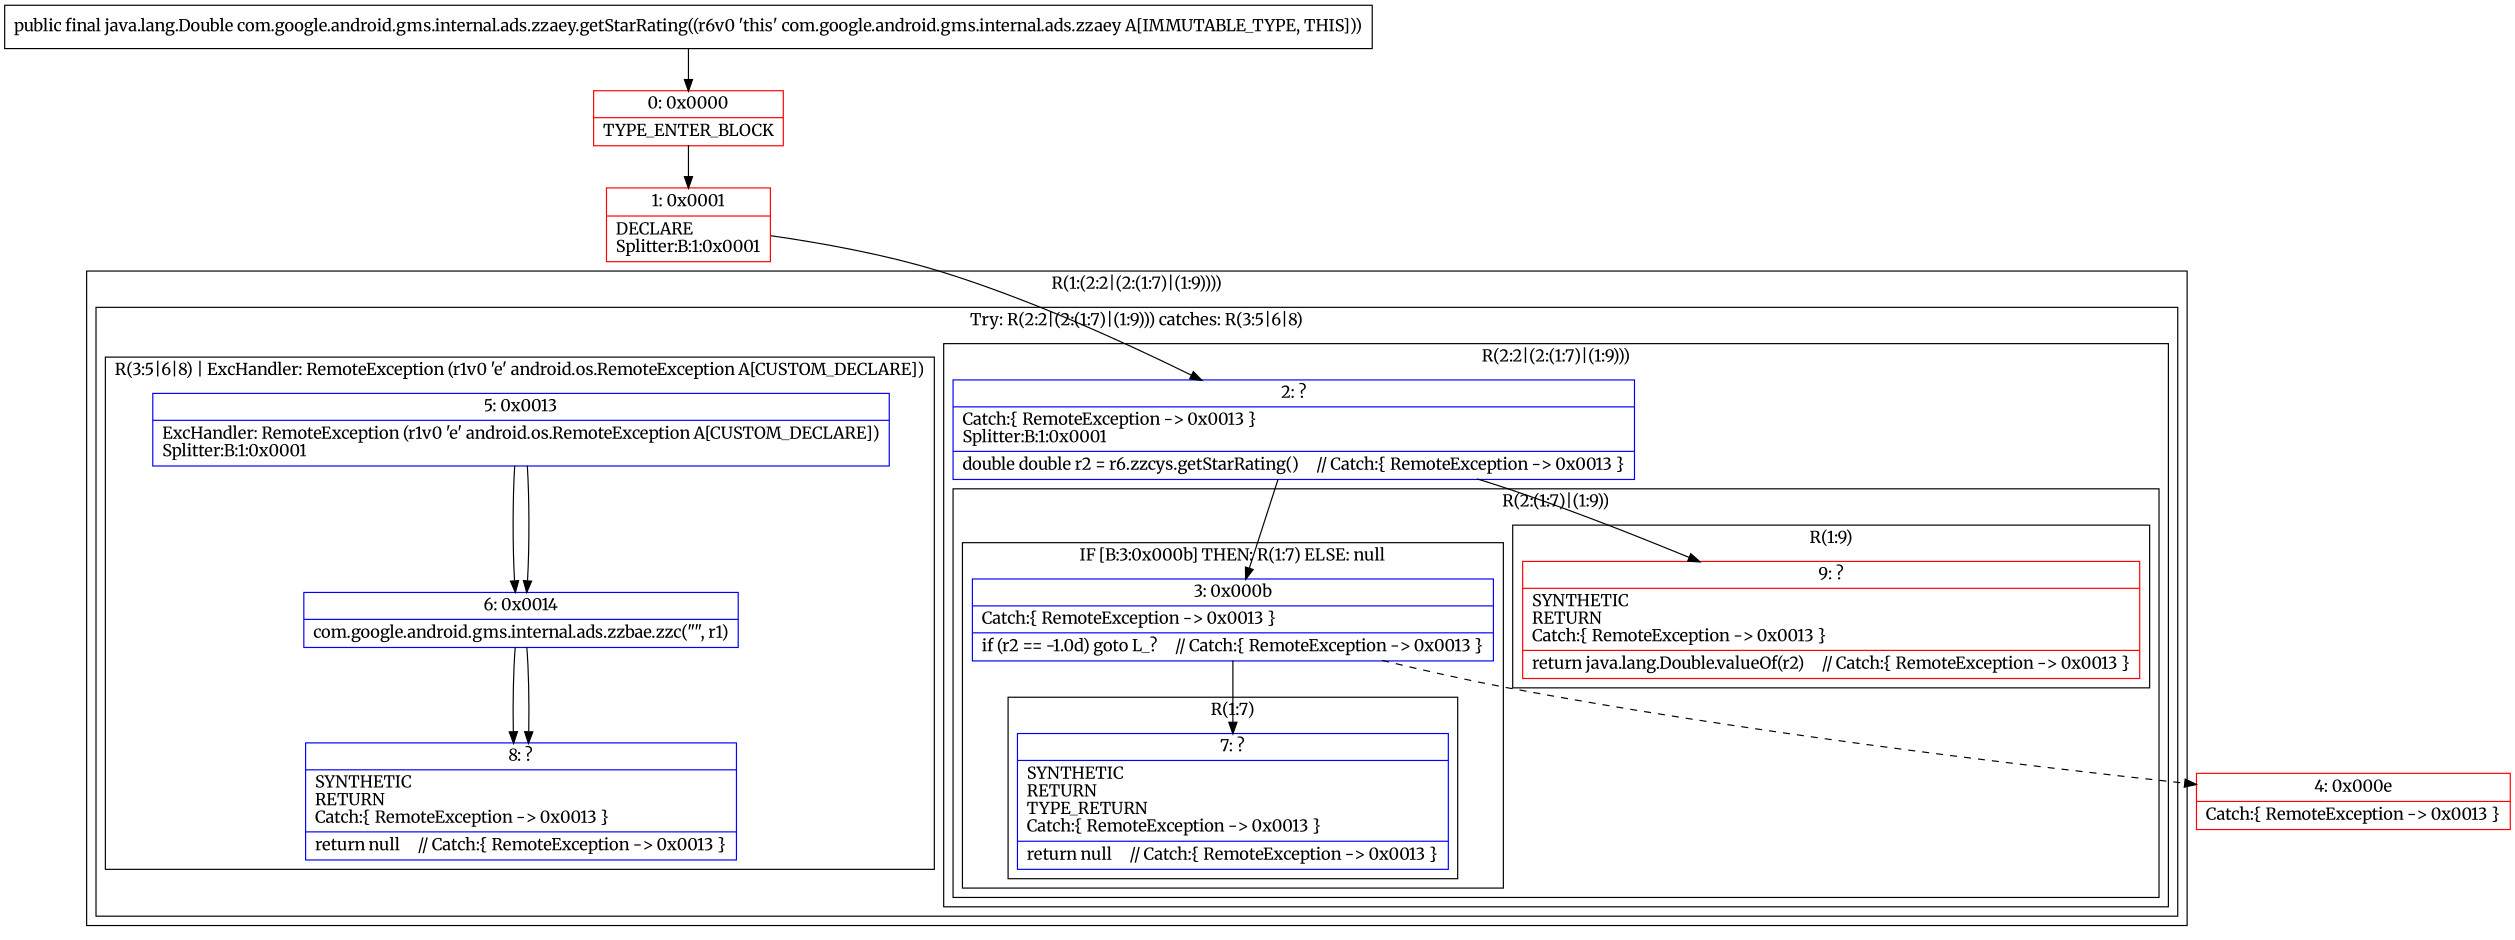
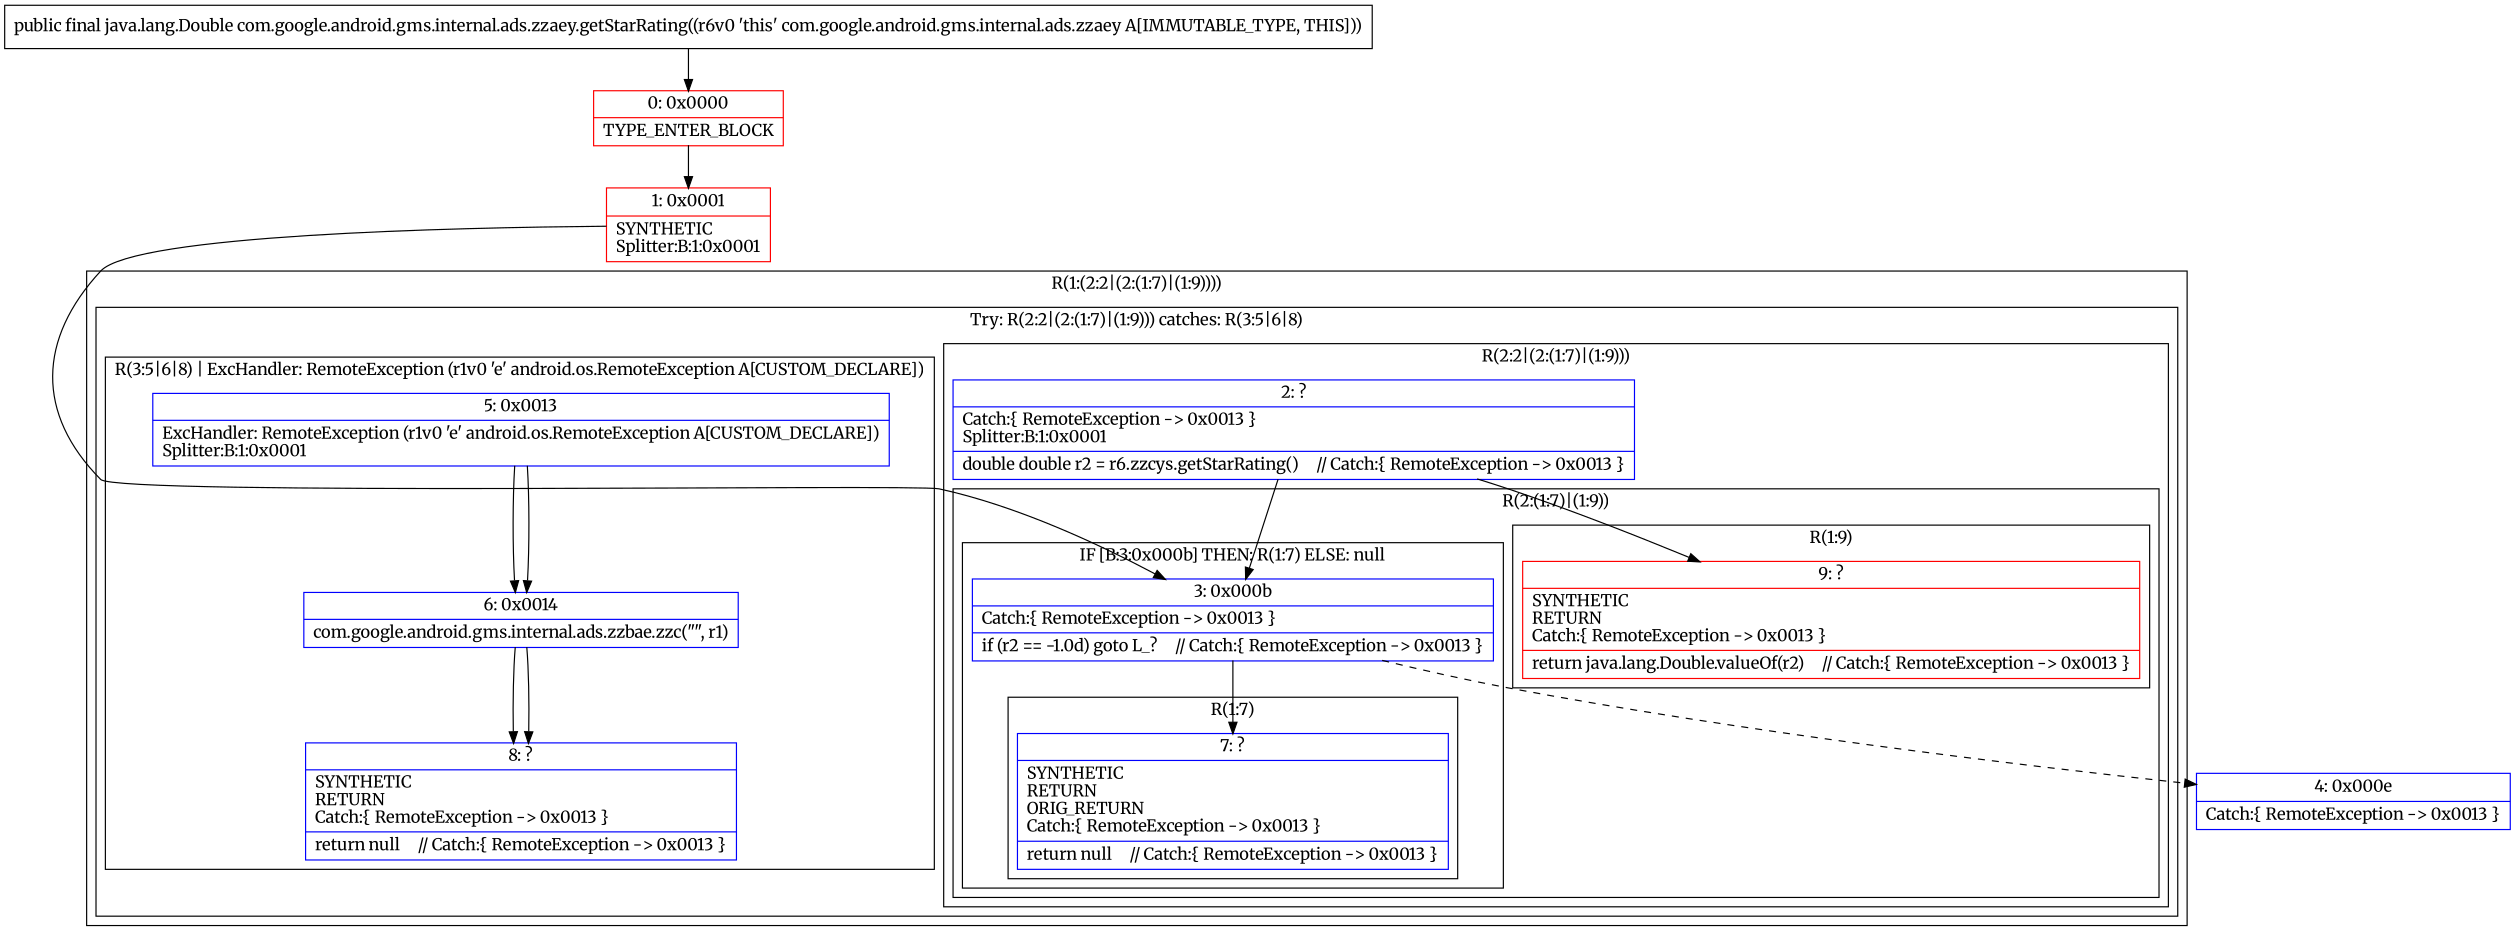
  digraph {
    fontname=Merriweather
    node [color=blue fontname=Merriweather shape=record]
    edge [fontname=Merriweather]
-   n1 [label="{7\:\ ?|SYNTHETIC\lRETURN\lTYPE_RETURN\lCatch:\{ RemoteException \-\> 0x0013 \}\l|return null     \/\/ Catch:\{ RemoteException \-\> 0x0013 \}\l}"]
+   n1 [label="{7\:\ ?|SYNTHETIC\lRETURN\lORIG_RETURN\lCatch:\{ RemoteException \-\> 0x0013 \}\l|return null     \/\/ Catch:\{ RemoteException \-\> 0x0013 \}\l}"]
    n2 [label="{3\:\ 0x000b|Catch:\{ RemoteException \-\> 0x0013 \}\l|if (r2 == \-1.0d) goto L_?     \/\/ Catch:\{ RemoteException \-\> 0x0013 \}\l}"]
    n3 [color=red label="{9\:\ ?|SYNTHETIC\lRETURN\lCatch:\{ RemoteException \-\> 0x0013 \}\l|return java.lang.Double.valueOf(r2)     \/\/ Catch:\{ RemoteException \-\> 0x0013 \}\l}"]
    n4 [label="{2\:\ ?|Catch:\{ RemoteException \-\> 0x0013 \}\lSplitter:B:1:0x0001\l|double double r2 = r6.zzcys.getStarRating()     \/\/ Catch:\{ RemoteException \-\> 0x0013 \}\l}"]
    n5 [label="{5\:\ 0x0013|ExcHandler: RemoteException (r1v0 'e' android.os.RemoteException A[CUSTOM_DECLARE])\lSplitter:B:1:0x0001\l}"]
    n6 [label="{6\:\ 0x0014|com.google.android.gms.internal.ads.zzbae.zzc(\"\", r1)\l}"]
    n7 [label="{8\:\ ?|SYNTHETIC\lRETURN\lCatch:\{ RemoteException \-\> 0x0013 \}\l|return null     \/\/ Catch:\{ RemoteException \-\> 0x0013 \}\l}"]
-   n8 [color=red label="{4\:\ 0x000e|Catch:\{ RemoteException \-\> 0x0013 \}\l}"]
+   n8 [label="{4\:\ 0x000e|Catch:\{ RemoteException \-\> 0x0013 \}\l}"]
    n9 [color=red label="{0\:\ 0x0000|TYPE_ENTER_BLOCK\l}"]
-   n10 [color=red label="{1\:\ 0x0001|DECLARE\lSplitter:B:1:0x0001\l}"]
+   n10 [color=red label="{1\:\ 0x0001|SYNTHETIC\lSplitter:B:1:0x0001\l}"]
    n11 [label="{public final java.lang.Double com.google.android.gms.internal.ads.zzaey.getStarRating((r6v0 'this' com.google.android.gms.internal.ads.zzaey A[IMMUTABLE_TYPE, THIS])) }" color=""]
    subgraph cluster_1 {
      label="R(1:(2:2|(2:(1:7)|(1:9))))"
      subgraph cluster_2 {
        label="Try: R(2:2|(2:(1:7)|(1:9))) catches: R(3:5|6|8)"
        subgraph cluster_3 {
          label="R(2:2|(2:(1:7)|(1:9)))"
          n4
          subgraph cluster_4 {
            label="R(2:(1:7)|(1:9))"
            subgraph cluster_5 {
              label="IF [B:3:0x000b] THEN: R(1:7) ELSE: null"
              n2
              subgraph cluster_6 {
                label="R(1:7)"
                n1
              }
            }
            subgraph cluster_7 {
              label="R(1:9)"
              n3
            }
          }
        }
        subgraph cluster_8 {
          label="R(3:5|6|8) | ExcHandler: RemoteException (r1v0 'e' android.os.RemoteException A[CUSTOM_DECLARE])\l"
          n5
          n6
          n7
        }
      }
    }
    subgraph cluster_9 {
      label="R(3:5|6|8) | ExcHandler: RemoteException (r1v0 'e' android.os.RemoteException A[CUSTOM_DECLARE])\l"
    }
    n2 -> n1
    n2 -> n8 [style=dashed]
    n4 -> n2
    n4 -> n3
    n5 -> n6
    n5 -> n6
    n6 -> n7
    n6 -> n7
    n9 -> n10
-   n10 -> n4
+   n10 -> n2
    n11 -> n9
  }
